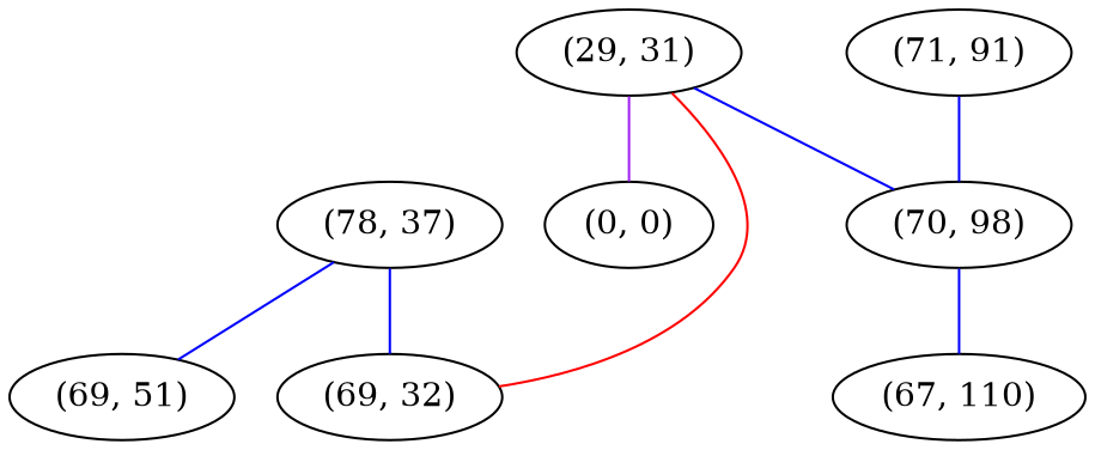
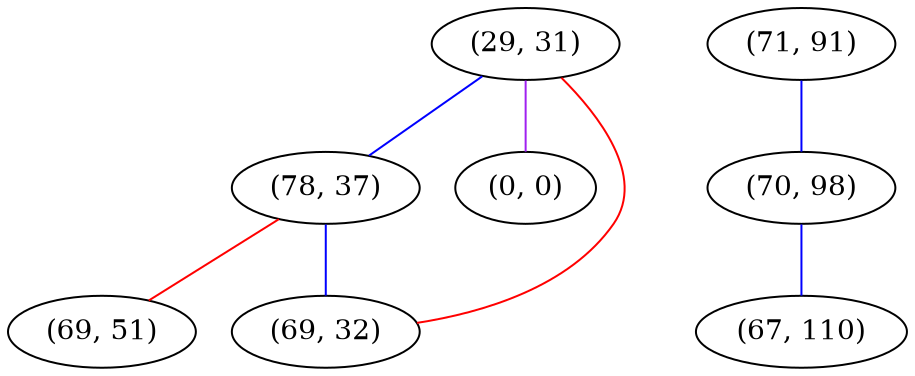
  graph {
    edge [color=blue weight=3]
    n1 [label="(29, 31)"]
    "(78, 37)"
    "(0, 0)"
    "(69, 32)"
    "(69, 51)"
    "(71, 91)"
    "(70, 98)"
    "(67, 110)"
-   n1 -- "(70, 98)"
+   n1 -- "(78, 37)"
    n1 -- "(0, 0)" [color=purple weight=4]
    n1 -- "(69, 32)" [color=red weight=1]
    "(78, 37)" -- "(69, 32)"
-   "(78, 37)" -- "(69, 51)" [weight=1]
+   "(78, 37)" -- "(69, 51)" [color=red weight=1]
    "(71, 91)" -- "(70, 98)"
    "(70, 98)" -- "(67, 110)" [weight=1]
  }
